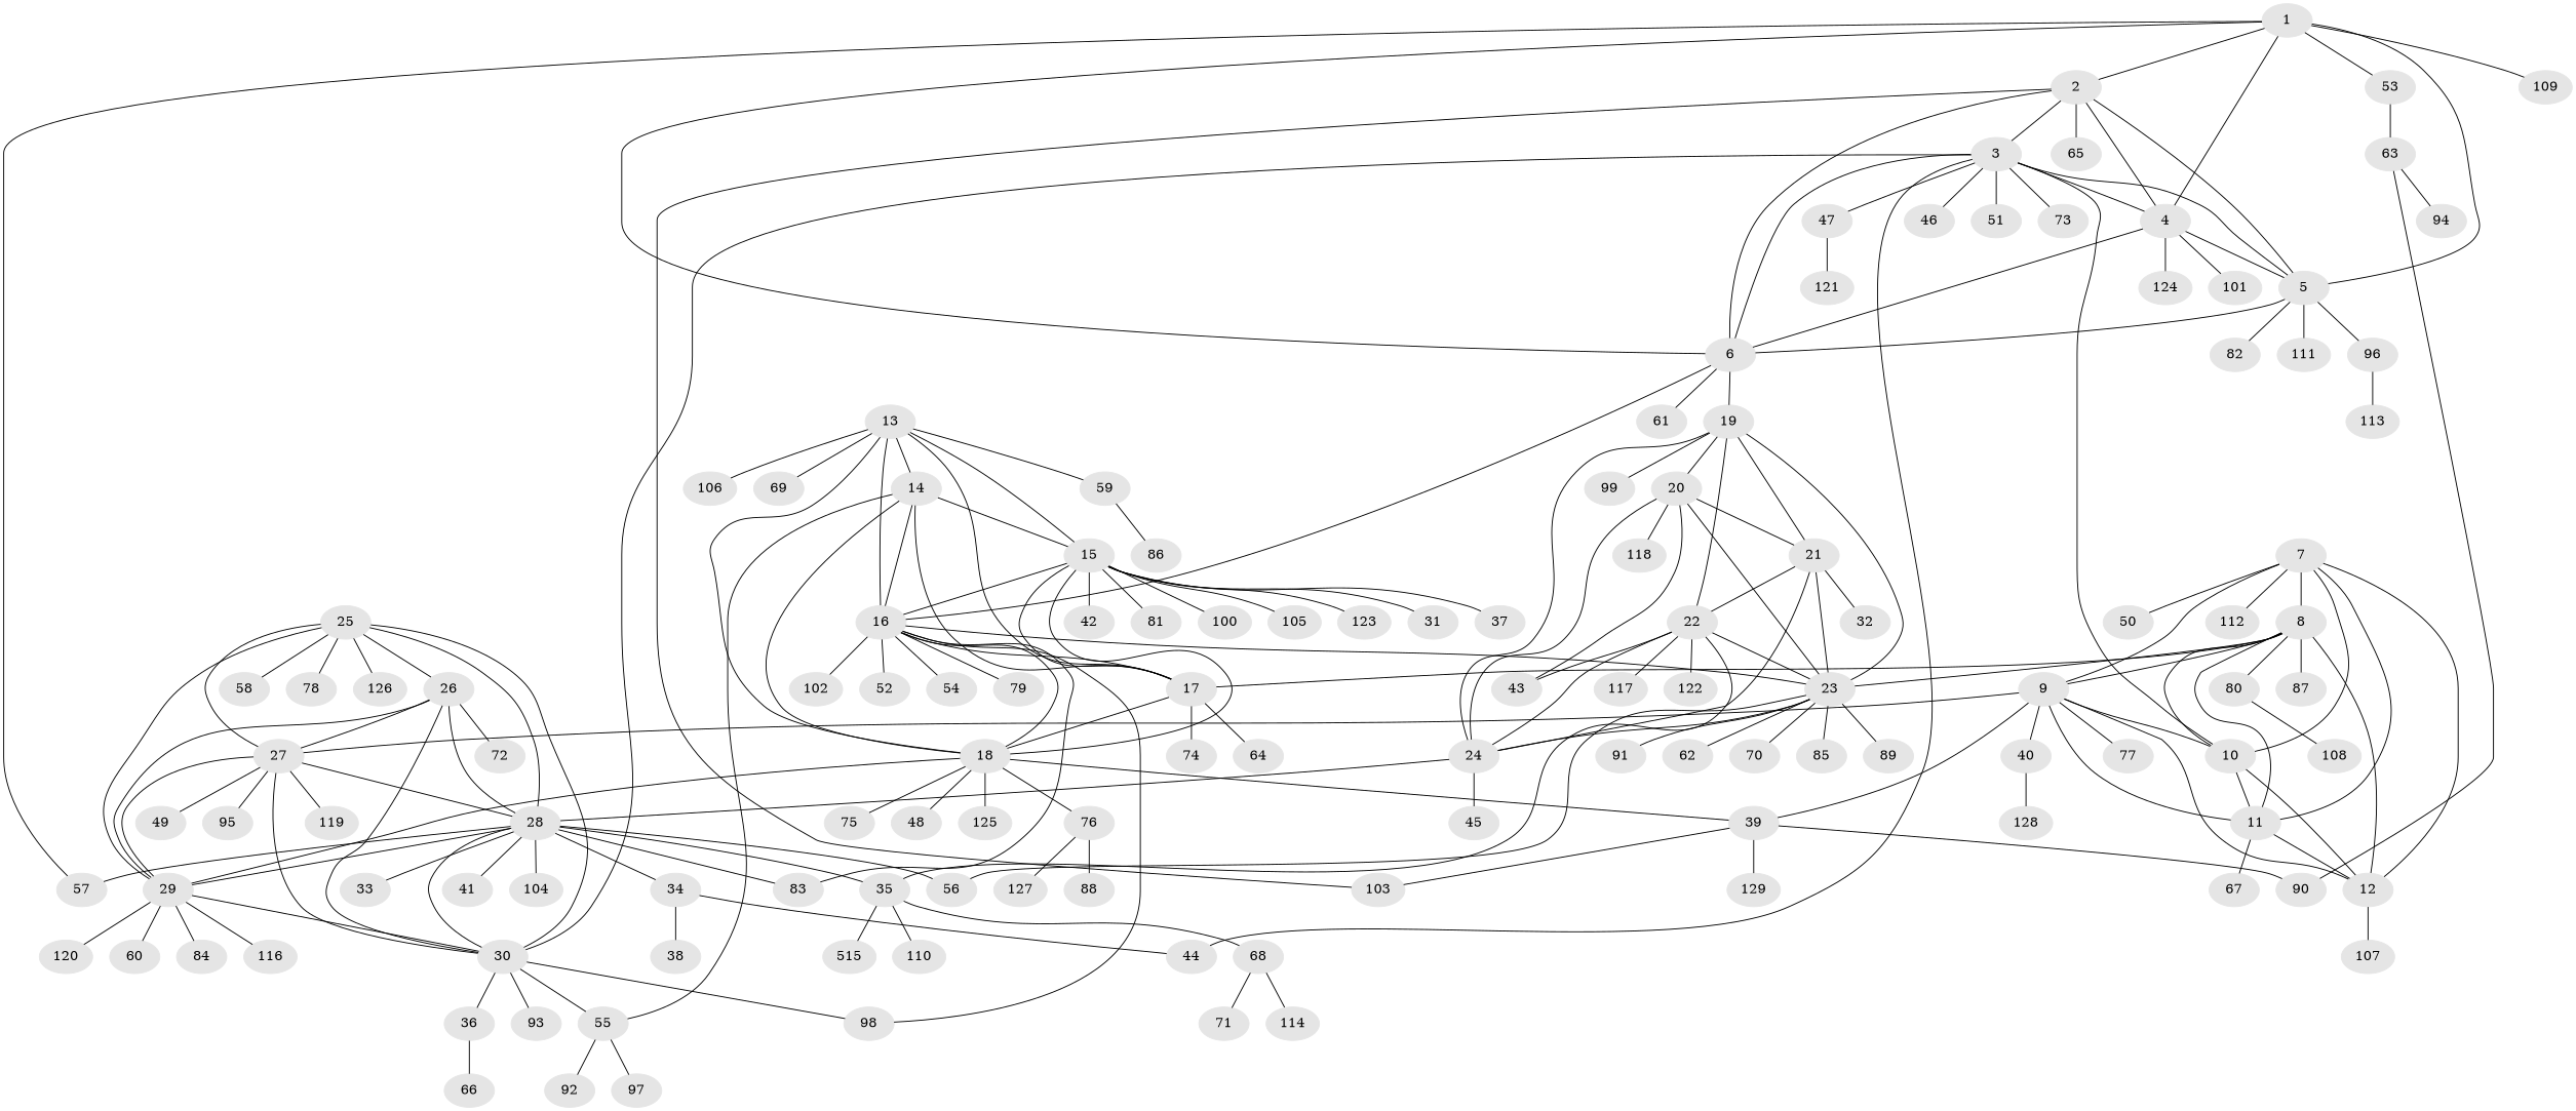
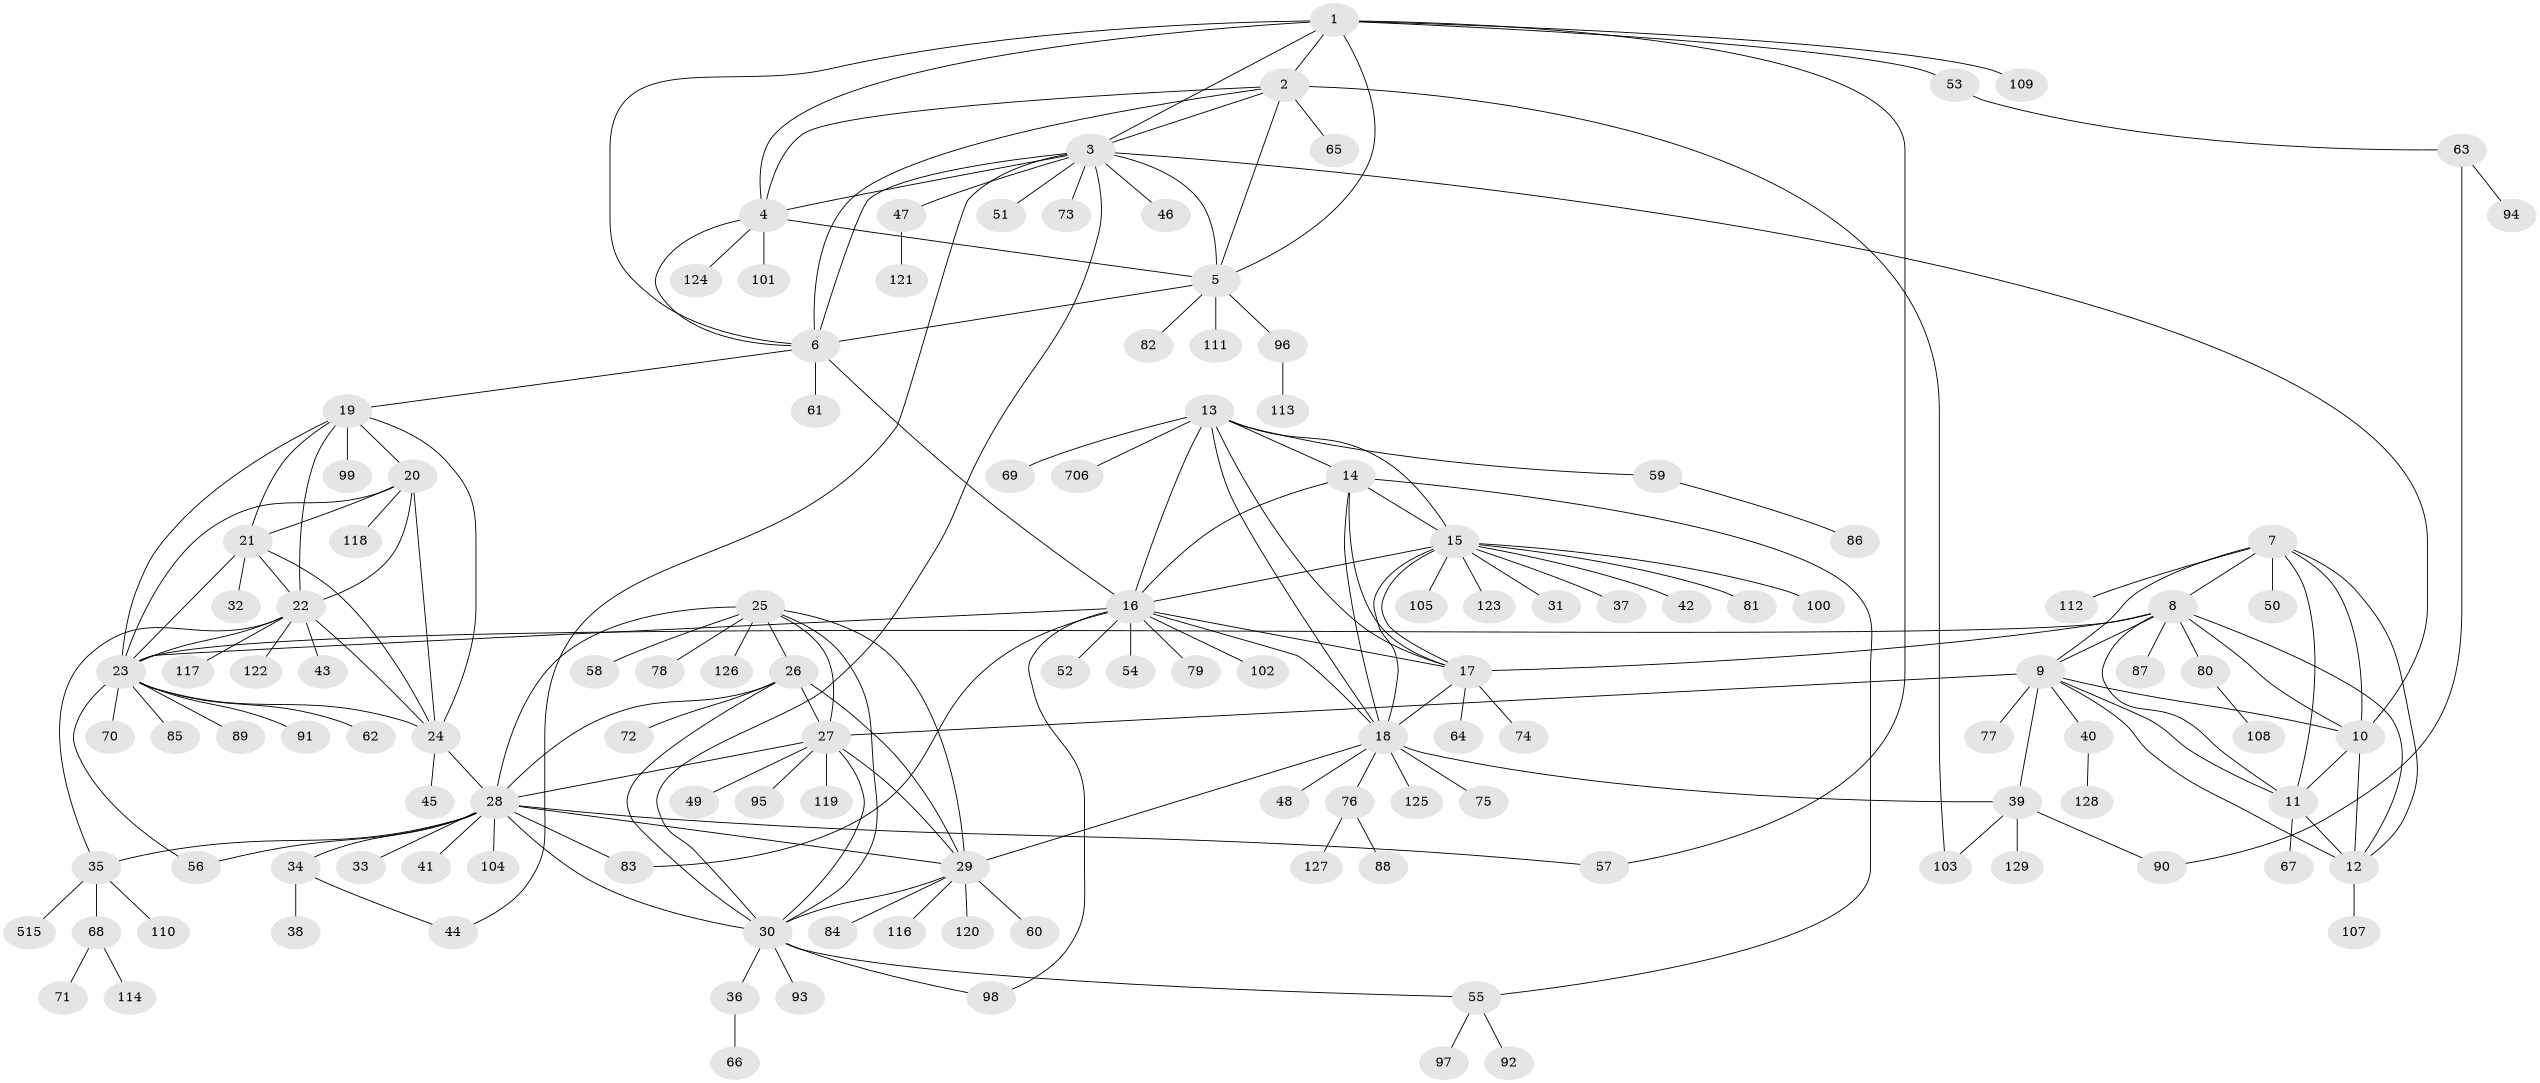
  graph {
    node [color=gray90 style=filled]
    1
    2
    3
    4
    5
    6
    53
    57
    109
    65
    103
    10
    30
    44
    46
    47
    51
    73
    101
    124
    82
    96
    111
    16
    19
    61
    63
    11
    12
    55
    98
    36
    93
    121
    113
    17
    23
    18
    52
    54
    79
    83
    102
    20
    21
    22
    24
    99
    7
    8
    9
    50
    112
    80
    87
    27
    39
    40
    77
    67
    107
    64
    74
    56
    62
    70
    85
    89
    91
    108
    29
    28
    49
    95
    119
    90
    129
    128
    13
    14
    15
    59
    69
-   106
+   106 [label=706]
    31
    37
    42
    81
    100
    105
    123
    48
    75
    76
    125
    86
    92
    97
    60
    84
    116
    120
    88
    127
    118
    32
    35
    43
    117
    122
    45
    68
    110
    n114 [label=515]
    33
    34
    41
    104
    25
    26
    58
    78
    126
    72
    38
    66
    71
    114
    94
    1 -- 2
+   1 -- 3
    1 -- 4
    1 -- 5
    1 -- 6
    1 -- 53
    1 -- 57
    1 -- 109
    2 -- 3
    2 -- 4
    2 -- 5
    2 -- 6
    2 -- 65
    2 -- 103
    3 -- 4
    3 -- 5
    3 -- 6
    3 -- 10
    3 -- 30
    3 -- 44
    3 -- 46
    3 -- 47
    3 -- 51
    3 -- 73
    4 -- 5
    4 -- 6
    4 -- 101
    4 -- 124
    5 -- 6
    5 -- 82
    5 -- 96
    5 -- 111
    6 -- 16
    6 -- 19
    6 -- 61
    53 -- 63
    10 -- 11
    10 -- 12
    30 -- 55
    30 -- 98
    30 -- 36
    30 -- 93
    47 -- 121
    96 -- 113
    16 -- 98
    16 -- 17
    16 -- 23
    16 -- 18
    16 -- 52
    16 -- 54
    16 -- 79
    16 -- 83
    16 -- 102
    19 -- 23
    19 -- 20
    19 -- 21
    19 -- 22
    19 -- 24
    19 -- 99
    63 -- 90
    63 -- 94
    11 -- 12
    11 -- 67
    12 -- 107
    55 -- 92
    55 -- 97
    36 -- 66
    17 -- 18
    17 -- 64
    17 -- 74
    23 -- 24
    23 -- 56
    23 -- 62
    23 -- 70
    23 -- 85
    23 -- 89
    23 -- 91
    18 -- 39
    18 -- 29
    18 -- 48
    18 -- 75
    18 -- 76
    18 -- 125
    20 -- 23
    20 -- 21
-   20 -- 43
+   20 -- 22
    20 -- 24
    20 -- 118
    21 -- 23
    21 -- 22
    21 -- 24
    21 -- 32
    22 -- 23
    22 -- 24
    22 -- 35
    22 -- 43
    22 -- 117
    22 -- 122
    24 -- 28
    24 -- 45
    7 -- 10
    7 -- 11
    7 -- 12
    7 -- 8
    7 -- 9
    7 -- 50
    7 -- 112
    8 -- 10
    8 -- 11
    8 -- 12
    8 -- 17
    8 -- 23
    8 -- 9
    8 -- 80
    8 -- 87
    9 -- 10
    9 -- 11
    9 -- 12
    9 -- 27
    9 -- 39
    9 -- 40
    9 -- 77
    80 -- 108
    27 -- 30
    27 -- 29
    27 -- 28
    27 -- 49
    27 -- 95
    27 -- 119
    39 -- 103
    39 -- 90
    39 -- 129
    40 -- 128
    29 -- 30
    29 -- 60
    29 -- 84
    29 -- 116
    29 -- 120
    28 -- 57
    28 -- 30
    28 -- 83
    28 -- 56
    28 -- 29
    28 -- 35
    28 -- 33
    28 -- 34
    28 -- 41
    28 -- 104
    13 -- 16
    13 -- 17
    13 -- 18
    13 -- 14
    13 -- 15
    13 -- 59
    13 -- 69
    13 -- 106
    14 -- 16
    14 -- 55
    14 -- 17
    14 -- 18
    14 -- 15
    15 -- 16
    15 -- 17
    15 -- 18
    15 -- 31
    15 -- 37
    15 -- 42
    15 -- 81
    15 -- 100
    15 -- 105
    15 -- 123
    59 -- 86
    76 -- 88
    76 -- 127
    35 -- 68
    35 -- 110
    35 -- n114
    68 -- 71
    68 -- 114
    34 -- 44
    34 -- 38
    25 -- 30
    25 -- 27
    25 -- 29
    25 -- 28
    25 -- 26
    25 -- 58
    25 -- 78
    25 -- 126
    26 -- 30
    26 -- 27
    26 -- 29
    26 -- 28
    26 -- 72
  }
